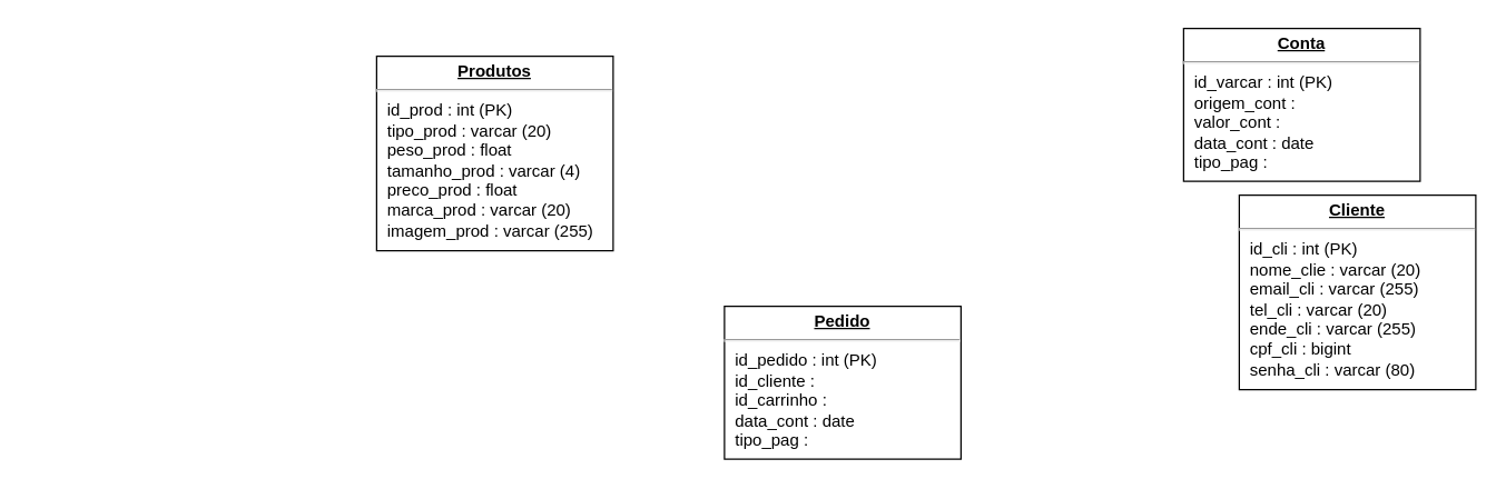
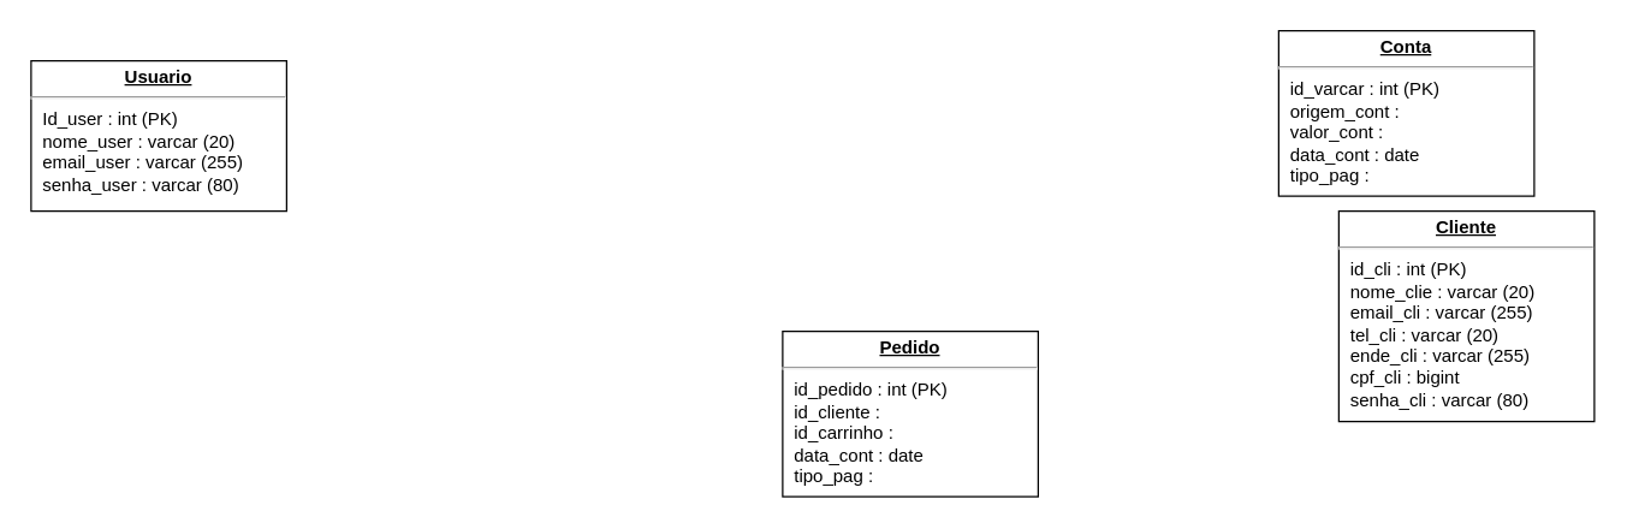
  <mxCell id="0" />
  <mxCell id="1" parent="0" />
+ <mxCell id="2" value="&lt;p style=&quot;margin: 0px ; margin-top: 4px ; text-align: center ; text-decoration: underline&quot;&gt;&lt;b&gt;Usuario&lt;/b&gt;&lt;/p&gt;&lt;hr&gt;&lt;p style=&quot;margin: 0px ; margin-left: 8px&quot;&gt;Id_user : int (PK)&lt;br&gt;nome_user : varcar (20)&lt;br&gt;email_user : varcar (255)&lt;/p&gt;&lt;p style=&quot;margin: 0px ; margin-left: 8px&quot;&gt;&lt;span&gt;senha_user : varcar (80)&lt;/span&gt;&lt;br&gt;&lt;/p&gt;&lt;p style=&quot;margin: 0px ; margin-left: 8px&quot;&gt;&lt;br&gt;&lt;/p&gt;" style="verticalAlign=top;align=left;overflow=fill;fontSize=12;fontFamily=Helvetica;html=1;rounded=0;shadow=0;comic=0;labelBackgroundColor=none;strokeWidth=1" parent="1" vertex="1"><mxGeometry x="20" y="40" width="170" height="100" as="geometry" /></mxCell>
  <mxCell id="3" value="&lt;p style=&quot;margin: 0px ; margin-top: 4px ; text-align: center ; text-decoration: underline&quot;&gt;&lt;b&gt;Conta&lt;/b&gt;&lt;/p&gt;&lt;hr&gt;&lt;p style=&quot;margin: 0px ; margin-left: 8px&quot;&gt;id_varcar : int (PK)&amp;nbsp;&lt;br&gt;origem_cont :&lt;br&gt;valor_cont :&lt;/p&gt;&lt;p style=&quot;margin: 0px ; margin-left: 8px&quot;&gt;data_cont : date&lt;/p&gt;&lt;p style=&quot;margin: 0px ; margin-left: 8px&quot;&gt;&lt;span&gt;tipo_pag :&amp;nbsp;&lt;/span&gt;&lt;/p&gt;" style="verticalAlign=top;align=left;overflow=fill;fontSize=12;fontFamily=Helvetica;html=1;rounded=0;shadow=0;comic=0;labelBackgroundColor=none;strokeWidth=1" parent="1" vertex="1"><mxGeometry x="850" y="20" width="170" height="110" as="geometry" /></mxCell>
  <mxCell id="4" value="&lt;p style=&quot;margin: 0px ; margin-top: 4px ; text-align: center ; text-decoration: underline&quot;&gt;&lt;b&gt;Cliente&lt;/b&gt;&lt;/p&gt;&lt;hr&gt;&lt;p style=&quot;margin: 0px ; margin-left: 8px&quot;&gt;id_cli : int (PK)&lt;/p&gt;&lt;p style=&quot;margin: 0px ; margin-left: 8px&quot;&gt;nome_clie : varcar (20&lt;span&gt;)&lt;/span&gt;&lt;/p&gt;&lt;p style=&quot;margin: 0px ; margin-left: 8px&quot;&gt;&lt;span&gt;email_cli : varcar (255)&lt;/span&gt;&lt;/p&gt;&lt;p style=&quot;margin: 0px ; margin-left: 8px&quot;&gt;tel_cli : varcar (20)&lt;/p&gt;&lt;p style=&quot;margin: 0px ; margin-left: 8px&quot;&gt;ende_cli : varcar (255)&lt;/p&gt;&lt;p style=&quot;margin: 0px ; margin-left: 8px&quot;&gt;cpf_cli : bigint&lt;/p&gt;&lt;p style=&quot;margin: 0px ; margin-left: 8px&quot;&gt;senha_cli : varcar (80)&lt;/p&gt;&lt;p style=&quot;margin: 0px ; margin-left: 8px&quot;&gt;&lt;br&gt;&lt;/p&gt;" style="verticalAlign=top;align=left;overflow=fill;fontSize=12;fontFamily=Helvetica;html=1;rounded=0;shadow=0;comic=0;labelBackgroundColor=none;strokeWidth=1" parent="1" vertex="1"><mxGeometry x="890" y="140" width="170" height="140" as="geometry" /></mxCell>
- <mxCell id="5" value="&lt;p style=&quot;margin: 0px ; margin-top: 4px ; text-align: center ; text-decoration: underline&quot;&gt;&lt;b&gt;Produtos&lt;/b&gt;&lt;/p&gt;&lt;hr&gt;&lt;p style=&quot;margin: 0px ; margin-left: 8px&quot;&gt;id_prod : int (PK)&lt;/p&gt;&lt;p style=&quot;margin: 0px ; margin-left: 8px&quot;&gt;tipo_prod : varcar (20)&lt;br&gt;peso_prod : float&lt;/p&gt;&lt;p style=&quot;margin: 0px ; margin-left: 8px&quot;&gt;tamanho_prod : varcar (4)&lt;/p&gt;&lt;p style=&quot;margin: 0px ; margin-left: 8px&quot;&gt;preco_prod : float&lt;/p&gt;&lt;p style=&quot;margin: 0px ; margin-left: 8px&quot;&gt;marca_prod : varcar (20)&lt;/p&gt;&lt;p style=&quot;margin: 0px ; margin-left: 8px&quot;&gt;imagem_prod : varcar (255)&lt;/p&gt;&lt;p style=&quot;margin: 0px ; margin-left: 8px&quot;&gt;&lt;br&gt;&lt;/p&gt;&lt;p style=&quot;margin: 0px ; margin-left: 8px&quot;&gt;&lt;br&gt;&lt;/p&gt;" style="verticalAlign=top;align=left;overflow=fill;fontSize=12;fontFamily=Helvetica;html=1;rounded=0;shadow=0;comic=0;labelBackgroundColor=none;strokeWidth=1" parent="1" vertex="1"><mxGeometry x="270" y="40" width="170" height="140" as="geometry" /></mxCell>
  <mxCell id="6" value="&lt;p style=&quot;margin: 0px ; margin-top: 4px ; text-align: center ; text-decoration: underline&quot;&gt;&lt;b&gt;Pedido&lt;/b&gt;&lt;/p&gt;&lt;hr&gt;&lt;p style=&quot;margin: 0px ; margin-left: 8px&quot;&gt;id_pedido : int (PK)&amp;nbsp;&lt;br&gt;id_cliente :&lt;br&gt;id_carrinho :&lt;/p&gt;&lt;p style=&quot;margin: 0px ; margin-left: 8px&quot;&gt;data_cont : date&lt;/p&gt;&lt;p style=&quot;margin: 0px ; margin-left: 8px&quot;&gt;&lt;span&gt;tipo_pag :&amp;nbsp;&lt;/span&gt;&lt;/p&gt;" style="verticalAlign=top;align=left;overflow=fill;fontSize=12;fontFamily=Helvetica;html=1;rounded=0;shadow=0;comic=0;labelBackgroundColor=none;strokeWidth=1" vertex="1" parent="1"><mxGeometry x="520" y="220" width="170" height="110" as="geometry" /></mxCell>
